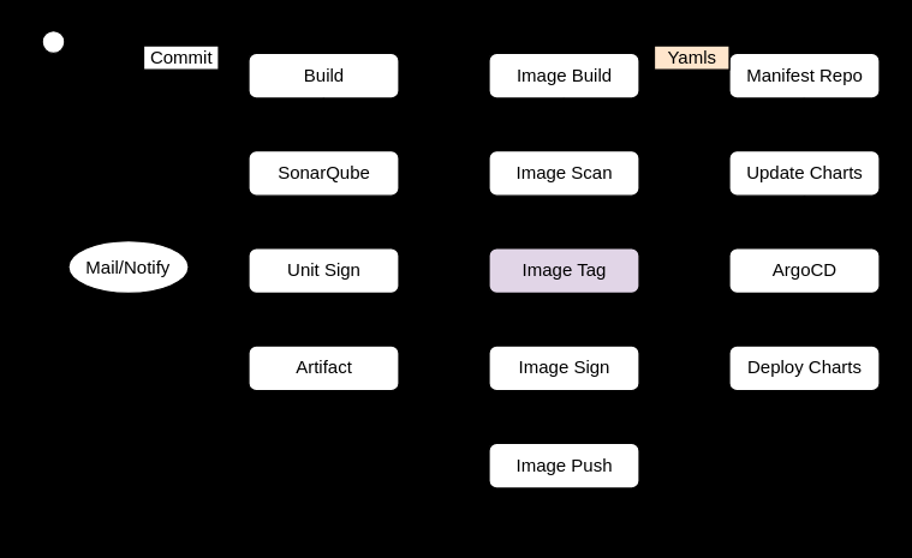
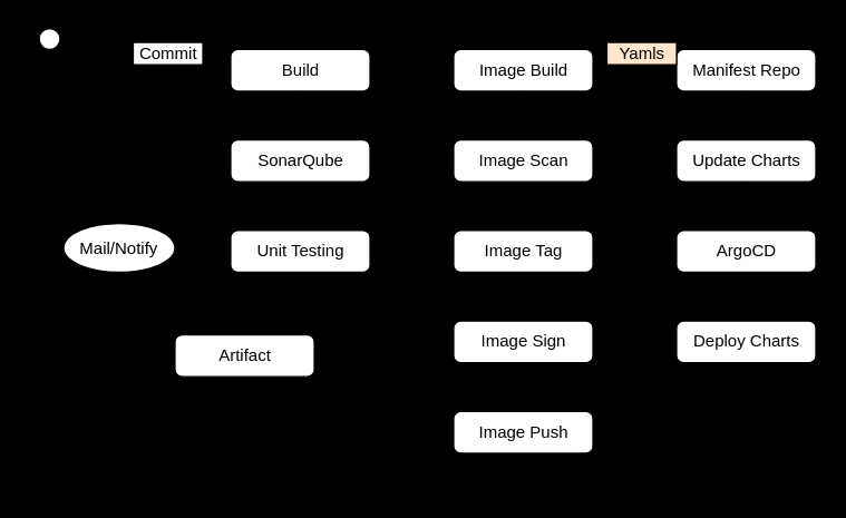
  <mxCell id="0" />
  <mxCell id="1" parent="0" />
  <mxCell id="2" value="Dev&lt;br&gt;" style="shape=umlActor;verticalLabelPosition=bottom;verticalAlign=top;html=1;outlineConnect=0;" parent="1" vertex="1"><mxGeometry x="20" y="20" width="30" height="60" as="geometry" /></mxCell>
  <mxCell id="3" value="" style="html=1;rounded=0;labelBackgroundColor=none;align=left;spacingLeft=5;endArrow=open;endFill=0;" parent="1" edge="1"><mxGeometry relative="1" as="geometry"><mxPoint x="85" y="49.5" as="sourcePoint" /><mxPoint x="165" y="49.5" as="targetPoint" /></mxGeometry></mxCell>
  <mxCell id="4" value="Commit" style="html=1;" parent="1" vertex="1"><mxGeometry x="95" y="30" width="50" height="16" as="geometry" /></mxCell>
  <mxCell id="5" value="Build" style="html=1;rounded=1;absoluteArcSize=1;arcSize=10;" parent="1" vertex="1"><mxGeometry x="165" y="35" width="100" height="30" as="geometry" /></mxCell>
  <mxCell id="6" value="Image Build" style="html=1;rounded=1;absoluteArcSize=1;arcSize=10;" parent="1" vertex="1"><mxGeometry x="325" y="35" width="100" height="30" as="geometry" /></mxCell>
  <mxCell id="7" value="" style="html=1;rounded=0;labelBackgroundColor=none;align=left;spacingLeft=5;endArrow=open;endFill=0;" parent="1" source="5" target="10" edge="1"><mxGeometry relative="1" as="geometry" /></mxCell>
  <mxCell id="8" value="" style="html=1;rounded=0;labelBackgroundColor=none;align=left;spacingLeft=5;endArrow=open;endFill=0;entryX=0.5;entryY=0;entryDx=0;entryDy=0;" parent="1" target="10" edge="1"><mxGeometry relative="1" as="geometry"><mxPoint x="214.5" y="65" as="sourcePoint" /><mxPoint x="214.5" y="145.5" as="targetPoint" /></mxGeometry></mxCell>
  <mxCell id="9" value="" style="group;" parent="1" vertex="1" connectable="0"><mxGeometry x="165" y="100" width="100" height="95" as="geometry" /></mxCell>
  <mxCell id="10" value="SonarQube" style="html=1;rounded=1;absoluteArcSize=1;arcSize=10;" parent="9" vertex="1"><mxGeometry width="100" height="30" as="geometry" /></mxCell>
- <mxCell id="11" value="Unit Sign" style="html=1;rounded=1;absoluteArcSize=1;arcSize=10;" parent="9" vertex="1"><mxGeometry y="65" width="100" height="30" as="geometry" /></mxCell>
+ <mxCell id="11" value="Unit Testing" style="html=1;rounded=1;absoluteArcSize=1;arcSize=10;" parent="9" vertex="1"><mxGeometry y="65" width="100" height="30" as="geometry" /></mxCell>
  <mxCell id="12" value="" style="html=1;rounded=0;labelBackgroundColor=none;align=left;spacingLeft=5;endArrow=open;endFill=0;entryX=0.5;entryY=0;entryDx=0;entryDy=0;" parent="1" target="13" edge="1"><mxGeometry relative="1" as="geometry"><mxPoint x="374.5" y="65" as="sourcePoint" /><mxPoint x="375" y="100" as="targetPoint" /></mxGeometry></mxCell>
  <mxCell id="13" value="Image Scan" style="html=1;rounded=1;absoluteArcSize=1;arcSize=10;" parent="1" vertex="1"><mxGeometry x="325" y="100" width="100" height="30" as="geometry" /></mxCell>
- <mxCell id="14" value="Image Tag" style="html=1;rounded=1;absoluteArcSize=1;arcSize=10;fillColor=#e1d5e7;" parent="1" vertex="1"><mxGeometry x="325" y="165" width="100" height="30" as="geometry" /></mxCell>
+ <mxCell id="14" value="Image Tag" style="html=1;rounded=1;absoluteArcSize=1;arcSize=10;" parent="1" vertex="1"><mxGeometry x="325" y="165" width="100" height="30" as="geometry" /></mxCell>
  <mxCell id="15" value="" style="html=1;rounded=0;labelBackgroundColor=none;align=left;spacingLeft=5;endArrow=open;endFill=0;" parent="1" source="13" target="6" edge="1"><mxGeometry relative="1" as="geometry" /></mxCell>
  <mxCell id="16" value="Image Sign" style="html=1;rounded=1;absoluteArcSize=1;arcSize=10;" parent="1" vertex="1"><mxGeometry x="325" y="230" width="100" height="30" as="geometry" /></mxCell>
  <mxCell id="17" value="" style="html=1;rounded=0;labelBackgroundColor=none;align=left;spacingLeft=5;endArrow=open;endFill=0;" parent="1" target="16" edge="1"><mxGeometry relative="1" as="geometry"><mxPoint x="375" y="195" as="sourcePoint" /></mxGeometry></mxCell>
- <mxCell id="18" value="Artifact" style="html=1;rounded=1;absoluteArcSize=1;arcSize=10;" parent="1" vertex="1"><mxGeometry x="165" y="230" width="100" height="30" as="geometry" /></mxCell>
+ <mxCell id="18" value="Artifact" style="html=1;rounded=1;absoluteArcSize=1;arcSize=10;" parent="1" vertex="1"><mxGeometry x="125" y="240" width="100" height="30" as="geometry" /></mxCell>
  <mxCell id="19" value="" style="html=1;rounded=0;labelBackgroundColor=none;align=left;spacingLeft=5;endArrow=open;endFill=0;" parent="1" target="18" edge="1"><mxGeometry relative="1" as="geometry"><mxPoint x="215" y="195" as="sourcePoint" /></mxGeometry></mxCell>
  <mxCell id="20" value="Image Push" style="html=1;rounded=1;absoluteArcSize=1;arcSize=10;" parent="1" vertex="1"><mxGeometry x="325" y="295" width="100" height="30" as="geometry" /></mxCell>
  <mxCell id="21" value="" style="html=1;rounded=0;labelBackgroundColor=none;align=left;spacingLeft=5;endArrow=open;endFill=0;" parent="1" target="20" edge="1"><mxGeometry relative="1" as="geometry"><mxPoint x="375" y="260" as="sourcePoint" /></mxGeometry></mxCell>
  <mxCell id="22" value="" style="html=1;verticalAlign=bottom;labelBackgroundColor=none;endArrow=block;endFill=1;dashed=1;exitX=0;exitY=0.5;exitDx=0;exitDy=0;entryX=0.5;entryY=0;entryDx=0;entryDy=0;" parent="1" source="10" target="23" edge="1"><mxGeometry width="160" relative="1" as="geometry"><mxPoint x="115" y="120" as="sourcePoint" /><mxPoint x="115" y="150" as="targetPoint" /><Array as="points"><mxPoint x="85" y="115" /></Array></mxGeometry></mxCell>
  <mxCell id="23" value="Mail/Notify" style="ellipse;" parent="1" vertex="1"><mxGeometry x="45" y="160" width="80" height="35" as="geometry" /></mxCell>
  <mxCell id="24" value="" style="html=1;verticalAlign=bottom;labelBackgroundColor=none;endArrow=block;endFill=1;dashed=1;" parent="1" edge="1"><mxGeometry width="160" relative="1" as="geometry"><mxPoint x="165" y="177" as="sourcePoint" /><mxPoint x="125" y="177" as="targetPoint" /><Array as="points"><mxPoint x="125" y="177" /></Array></mxGeometry></mxCell>
  <mxCell id="25" value="" style="html=1;verticalAlign=bottom;labelBackgroundColor=none;endArrow=block;endFill=1;dashed=1;" parent="1" edge="1"><mxGeometry width="160" relative="1" as="geometry"><mxPoint x="325" y="115" as="sourcePoint" /><mxPoint x="295" y="350" as="targetPoint" /><Array as="points"><mxPoint x="295" y="115" /></Array></mxGeometry></mxCell>
  <mxCell id="26" value="" style="html=1;verticalAlign=bottom;labelBackgroundColor=none;endArrow=block;endFill=1;dashed=1;exitX=0;exitY=0.5;exitDx=0;exitDy=0;entryX=0.5;entryY=1;entryDx=0;entryDy=0;" parent="1" target="23" edge="1"><mxGeometry width="160" relative="1" as="geometry"><mxPoint x="375" y="325" as="sourcePoint" /><mxPoint x="85" y="350" as="targetPoint" /><Array as="points"><mxPoint x="375" y="350" /><mxPoint x="85" y="350" /></Array></mxGeometry></mxCell>
  <mxCell id="27" value="Manifest Repo" style="html=1;rounded=1;absoluteArcSize=1;arcSize=10;" parent="1" vertex="1"><mxGeometry x="485" y="35" width="100" height="30" as="geometry" /></mxCell>
  <mxCell id="28" value="Update Charts" style="html=1;rounded=1;absoluteArcSize=1;arcSize=10;" parent="1" vertex="1"><mxGeometry x="485" y="100" width="100" height="30" as="geometry" /></mxCell>
  <mxCell id="29" value="ArgoCD" style="html=1;rounded=1;absoluteArcSize=1;arcSize=10;" parent="1" vertex="1"><mxGeometry x="485" y="165" width="100" height="30" as="geometry" /></mxCell>
  <mxCell id="30" value="Deploy Charts" style="html=1;rounded=1;absoluteArcSize=1;arcSize=10;" parent="1" vertex="1"><mxGeometry x="485" y="230" width="100" height="30" as="geometry" /></mxCell>
  <mxCell id="31" value="" style="html=1;rounded=0;labelBackgroundColor=none;align=left;spacingLeft=5;endArrow=open;endFill=0;" parent="1" edge="1"><mxGeometry relative="1" as="geometry"><mxPoint x="425" y="49.5" as="sourcePoint" /><mxPoint x="485" y="49.5" as="targetPoint" /></mxGeometry></mxCell>
  <mxCell id="32" value="Yamls" style="html=1;fillColor=#ffe6cc;" parent="1" vertex="1"><mxGeometry x="435" y="30" width="50" height="16" as="geometry" /></mxCell>
  <mxCell id="33" value="" style="html=1;rounded=0;labelBackgroundColor=none;align=left;spacingLeft=5;endArrow=open;endFill=0;entryX=0.5;entryY=0;entryDx=0;entryDy=0;" parent="1" edge="1"><mxGeometry relative="1" as="geometry"><mxPoint x="534.5" y="65" as="sourcePoint" /><mxPoint x="535" y="100" as="targetPoint" /></mxGeometry></mxCell>
  <mxCell id="34" value="" style="html=1;rounded=0;labelBackgroundColor=none;align=left;spacingLeft=5;endArrow=open;endFill=0;exitX=0.5;exitY=1;exitDx=0;exitDy=0;" parent="1" source="28" edge="1"><mxGeometry relative="1" as="geometry"><mxPoint x="534.5" y="135" as="sourcePoint" /><mxPoint x="534.5" y="165" as="targetPoint" /></mxGeometry></mxCell>
  <mxCell id="35" value="" style="html=1;rounded=0;labelBackgroundColor=none;align=left;spacingLeft=5;endArrow=open;endFill=0;exitX=0.5;exitY=1;exitDx=0;exitDy=0;" parent="1" source="29" edge="1"><mxGeometry relative="1" as="geometry"><mxPoint x="535" y="200" as="sourcePoint" /><mxPoint x="534.5" y="230" as="targetPoint" /></mxGeometry></mxCell>
  <mxCell id="36" value="" style="html=1;verticalAlign=bottom;labelBackgroundColor=none;endArrow=block;endFill=1;dashed=1;exitX=0;exitY=0.5;exitDx=0;exitDy=0;" parent="1" edge="1" source="29"><mxGeometry width="160" relative="1" as="geometry"><mxPoint x="485" y="110" as="sourcePoint" /><mxPoint x="375" y="350" as="targetPoint" /><Array as="points"><mxPoint x="455" y="180" /><mxPoint x="455" y="350" /></Array></mxGeometry></mxCell>
  <mxCell id="37" value="" style="html=1;verticalAlign=bottom;labelBackgroundColor=none;endArrow=block;endFill=1;dashed=1;" parent="1" edge="1"><mxGeometry width="160" relative="1" as="geometry"><mxPoint x="485" y="239.5" as="sourcePoint" /><mxPoint x="455" y="239.5" as="targetPoint" /><Array as="points"><mxPoint x="455" y="239.5" /></Array></mxGeometry></mxCell>
